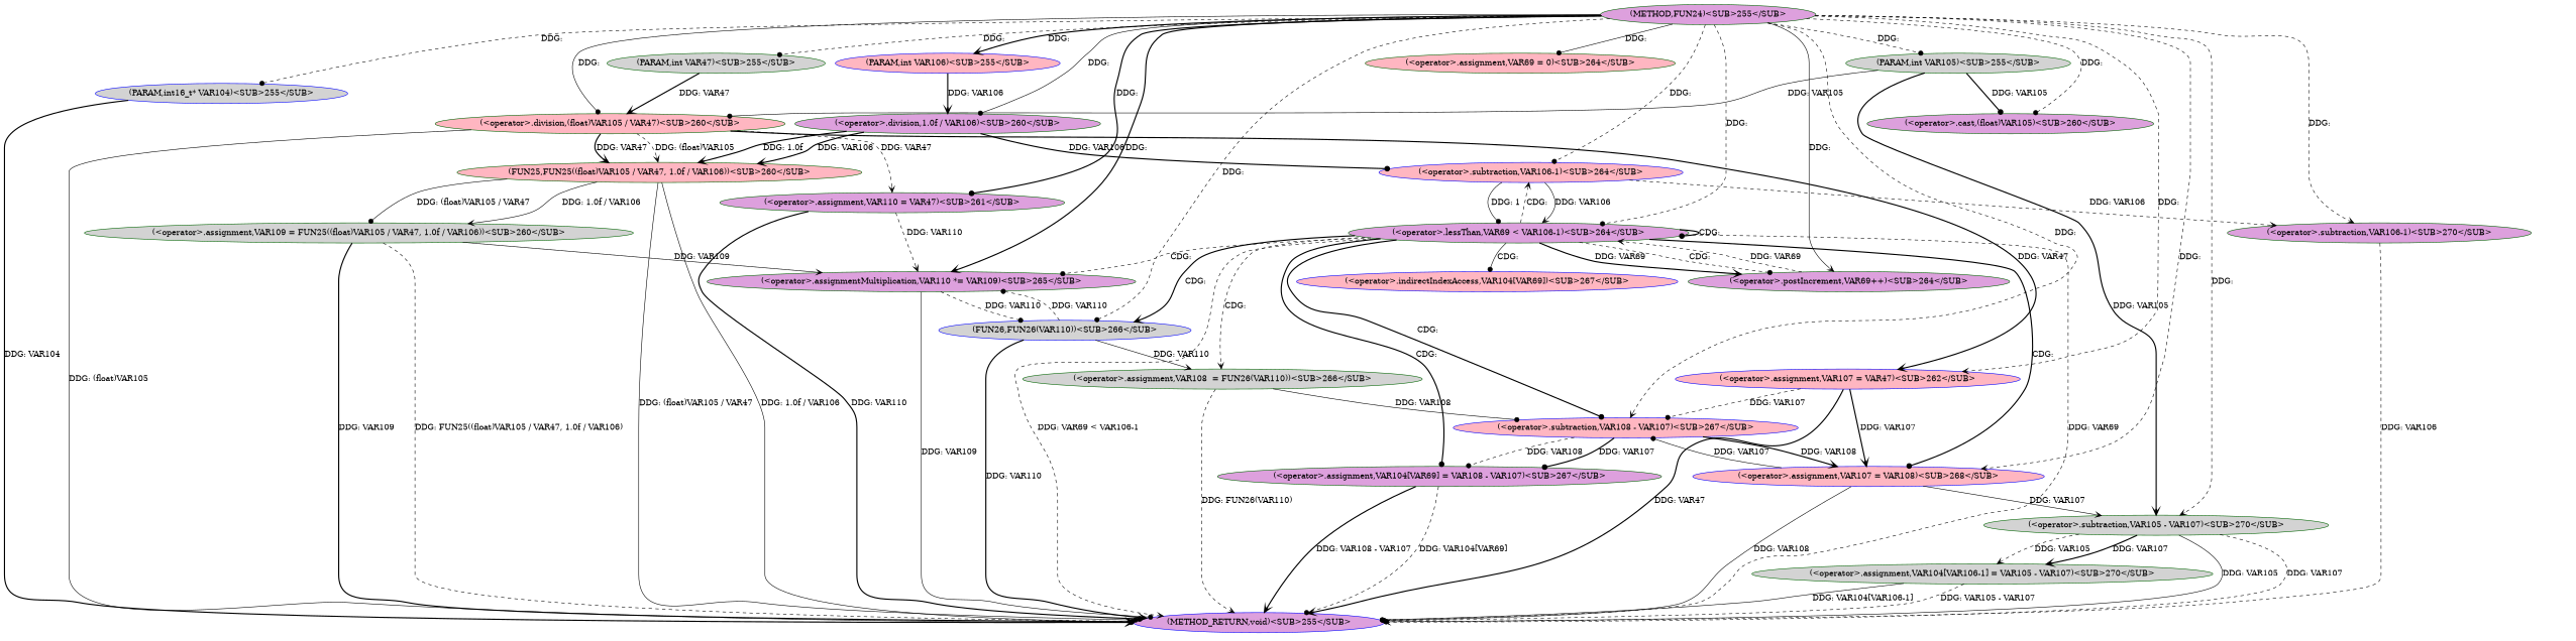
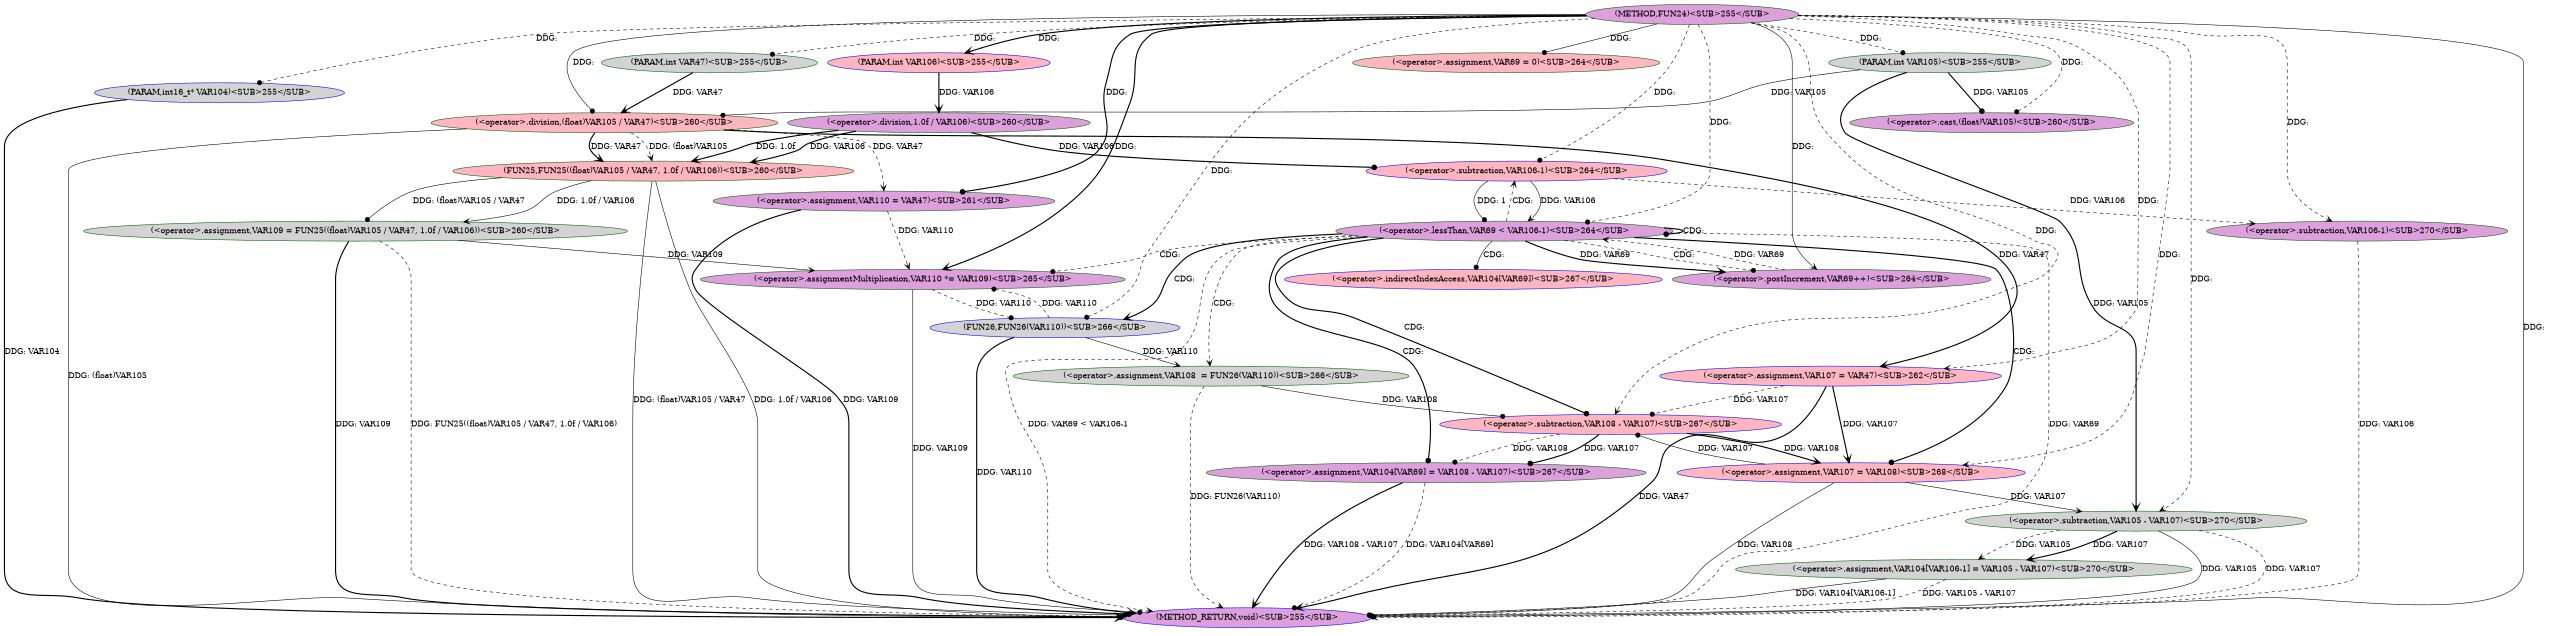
  digraph {
    node [color=darkgreen fillcolor=plum style=filled]
    edge [arrowhead=dot style=dashed]
    n1 [label="(METHOD,FUN24)<SUB>255</SUB>"]
    n2 [color=blue fillcolor=lightgrey label="(PARAM,int16_t* VAR104)<SUB>255</SUB>"]
    n3 [fillcolor=lightgrey label="(PARAM,int VAR47)<SUB>255</SUB>"]
    n4 [fillcolor=lightgrey label="(PARAM,int VAR105)<SUB>255</SUB>"]
    n5 [color=blue fillcolor=lightpink label="(PARAM,int VAR106)<SUB>255</SUB>"]
    n6 [label="(&lt;operator&gt;.assignment,VAR110 = VAR47)<SUB>261</SUB>"]
    n7 [color=blue fillcolor=lightpink label="(&lt;operator&gt;.assignment,VAR107 = VAR47)<SUB>262</SUB>"]
    n8 [label="(&lt;operator&gt;.lessThan,VAR69 &lt; VAR106-1)<SUB>264</SUB>"]
    n9 [label="(&lt;operator&gt;.postIncrement,VAR69++)<SUB>264</SUB>"]
    n10 [fillcolor=lightpink label="(&lt;operator&gt;.assignment,VAR69 = 0)<SUB>264</SUB>"]
    n11 [label="(&lt;operator&gt;.assignmentMultiplication,VAR110 *= VAR109)<SUB>265</SUB>"]
    n12 [color=blue fillcolor=lightpink label="(&lt;operator&gt;.assignment,VAR107 = VAR108)<SUB>268</SUB>"]
    n13 [fillcolor=lightgrey label="(&lt;operator&gt;.subtraction,VAR105 - VAR107)<SUB>270</SUB>"]
    n14 [fillcolor=lightpink label="(&lt;operator&gt;.division,(float)VAR105 / VAR47)<SUB>260</SUB>"]
    n15 [label="(&lt;operator&gt;.division,1.0f / VAR106)<SUB>260</SUB>"]
    n16 [color=blue fillcolor=lightpink label="(&lt;operator&gt;.subtraction,VAR106-1)<SUB>264</SUB>"]
    n17 [label="(&lt;operator&gt;.subtraction,VAR106-1)<SUB>270</SUB>"]
    n18 [label="(&lt;operator&gt;.cast,(float)VAR105)<SUB>260</SUB>"]
    n19 [color=blue fillcolor=lightgrey label="(FUN26,FUN26(VAR110))<SUB>266</SUB>"]
    n20 [color=blue fillcolor=lightpink label="(&lt;operator&gt;.subtraction,VAR108 - VAR107)<SUB>267</SUB>"]
    n21 [color=blue label="(METHOD_RETURN,void)<SUB>255</SUB>"]
    n22 [fillcolor=lightgrey label="(&lt;operator&gt;.assignment,VAR108  = FUN26(VAR110))<SUB>266</SUB>"]
    n23 [label="(&lt;operator&gt;.assignment,VAR104[VAR69] = VAR108 - VAR107)<SUB>267</SUB>"]
    n24 [color=blue fillcolor=lightpink label="(&lt;operator&gt;.indirectIndexAccess,VAR104[VAR69])<SUB>267</SUB>"]
    n25 [fillcolor=lightgrey label="(&lt;operator&gt;.assignment,VAR104[VAR106-1] = VAR105 - VAR107)<SUB>270</SUB>"]
    n26 [fillcolor=lightpink label="(FUN25,FUN25((float)VAR105 / VAR47, 1.0f / VAR106))<SUB>260</SUB>"]
    n27 [fillcolor=lightgrey label="(&lt;operator&gt;.assignment,VAR109 = FUN25((float)VAR105 / VAR47, 1.0f / VAR106))<SUB>260</SUB>"]
    n1 -> n2 [label="DDG: "]
    n1 -> n3 [label="DDG: "]
    n1 -> n4 [label="DDG: "]
    n1 -> n5 [arrowhead=vee label="DDG: " style=bold]
    n1 -> n6 [label="DDG: " style=bold]
    n1 -> n7 [arrowhead=vee label="DDG: "]
    n1 -> n8 [label="DDG: "]
    n1 -> n9 [arrowhead=vee label="DDG: " style=solid]
    n1 -> n10 [label="DDG: " style=solid]
    n1 -> n11 [arrowhead=vee label="DDG: " style=bold]
    n1 -> n12 [arrowhead=vee label="DDG: "]
    n1 -> n13 [arrowhead=vee label="DDG: "]
    n1 -> n14 [label="DDG: " style=solid]
-   n1 -> n15 [label="DDG: " style=solid]
+   n1 -> n21 [label="DDG: " style=solid]
    n1 -> n16 [label="DDG: "]
    n1 -> n17 [arrowhead=vee label="DDG: "]
    n1 -> n18 [label="DDG: "]
    n1 -> n19 [label="DDG: "]
    n1 -> n20 [arrowhead=vee label="DDG: "]
    n2 -> n21 [arrowhead=vee label="DDG: VAR104" style=bold]
    n3 -> n14 [arrowhead=vee label="DDG: VAR47" style=bold]
    n4 -> n13 [arrowhead=vee label="DDG: VAR105" style=bold]
    n4 -> n14 [label="DDG: VAR105" style=solid]
    n4 -> n18 [label="DDG: VAR105" style=bold]
    n5 -> n15 [arrowhead=vee label="DDG: VAR106" style=bold]
    n6 -> n11 [arrowhead=vee label="DDG: VAR110"]
-   n6 -> n21 [label="DDG: VAR110" style=bold]
+   n6 -> n21 [label="DDG: VAR109" style=bold]
    n7 -> n12 [arrowhead=vee label="DDG: VAR107" style=bold]
    n7 -> n20 [label="DDG: VAR107"]
    n7 -> n21 [arrowhead=vee label="DDG: VAR47" style=bold]
    n8 -> n8 [label="CDG: " style=bold]
    n8 -> n9 [arrowhead=vee label="DDG: VAR69" style=bold]
    n8 -> n9 [label="CDG: "]
    n8 -> n11 [label="CDG: "]
    n8 -> n12 [label="CDG: " style=bold]
    n8 -> n16 [arrowhead=vee label="CDG: "]
    n8 -> n19 [arrowhead=vee label="CDG: " style=bold]
    n8 -> n20 [label="CDG: " style=bold]
    n8 -> n21 [label="DDG: VAR69"]
    n8 -> n21 [arrowhead=vee label="DDG: VAR69 &lt; VAR106-1"]
    n8 -> n22 [arrowhead=vee label="CDG: "]
    n8 -> n23 [label="CDG: " style=bold]
    n8 -> n24 [label="CDG: " style=solid]
    n9 -> n8 [arrowhead=vee label="DDG: VAR69"]
    n11 -> n19 [label="DDG: VAR110"]
    n11 -> n21 [label="DDG: VAR109" style=solid]
    n12 -> n13 [arrowhead=vee label="DDG: VAR107" style=solid]
    n12 -> n20 [label="DDG: VAR107" style=solid]
    n12 -> n21 [label="DDG: VAR108" style=solid]
    n13 -> n21 [label="DDG: VAR105" style=solid]
    n13 -> n21 [arrowhead=vee label="DDG: VAR107"]
    n13 -> n25 [arrowhead=vee label="DDG: VAR105"]
    n13 -> n25 [arrowhead=vee label="DDG: VAR107" style=bold]
    n14 -> n6 [arrowhead=vee label="DDG: VAR47"]
    n14 -> n7 [arrowhead=vee label="DDG: VAR47" style=bold]
    n14 -> n21 [label="DDG: (float)VAR105" style=solid]
    n14 -> n26 [arrowhead=vee label="DDG: (float)VAR105"]
    n14 -> n26 [arrowhead=vee label="DDG: VAR47" style=bold]
    n15 -> n16 [label="DDG: VAR106" style=bold]
    n15 -> n26 [arrowhead=vee label="DDG: 1.0f" style=bold]
    n15 -> n26 [arrowhead=vee label="DDG: VAR106" style=bold]
    n16 -> n8 [arrowhead=vee label="DDG: VAR106" style=solid]
    n16 -> n8 [label="DDG: 1" style=solid]
    n16 -> n17 [arrowhead=vee label="DDG: VAR106"]
    n17 -> n21 [label="DDG: VAR106"]
    n19 -> n11 [label="DDG: VAR110"]
    n19 -> n21 [arrowhead=vee label="DDG: VAR110" style=bold]
    n19 -> n22 [arrowhead=vee label="DDG: VAR110" style=solid]
    n20 -> n12 [arrowhead=vee label="DDG: VAR108" style=bold]
    n20 -> n23 [label="DDG: VAR108"]
    n20 -> n23 [label="DDG: VAR107" style=bold]
    n22 -> n20 [label="DDG: VAR108" style=solid]
    n22 -> n21 [arrowhead=vee label="DDG: FUN26(VAR110)"]
    n23 -> n21 [label="DDG: VAR104[VAR69]"]
    n23 -> n21 [arrowhead=vee label="DDG: VAR108 - VAR107" style=bold]
    n25 -> n21 [label="DDG: VAR104[VAR106-1]" style=solid]
    n25 -> n21 [label="DDG: VAR105 - VAR107"]
    n26 -> n21 [label="DDG: (float)VAR105 / VAR47" style=solid]
    n26 -> n21 [arrowhead=vee label="DDG: 1.0f / VAR106" style=solid]
    n26 -> n27 [label="DDG: (float)VAR105 / VAR47" style=solid]
    n26 -> n27 [arrowhead=vee label="DDG: 1.0f / VAR106" style=solid]
    n27 -> n11 [arrowhead=vee label="DDG: VAR109" style=solid]
    n27 -> n21 [arrowhead=vee label="DDG: VAR109" style=bold]
    n27 -> n21 [label="DDG: FUN25((float)VAR105 / VAR47, 1.0f / VAR106)"]
  }
